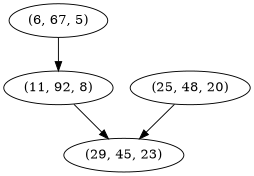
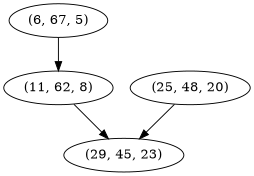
  digraph {
    "(6, 67, 5)"
-   "(11, 62, 8)" [label="(11, 92, 8)"]
+   "(11, 62, 8)"
    "(29, 45, 23)"
    "(25, 48, 20)"
    "(6, 67, 5)" -> "(11, 62, 8)"
    "(11, 62, 8)" -> "(29, 45, 23)"
    "(25, 48, 20)" -> "(29, 45, 23)"
  }
